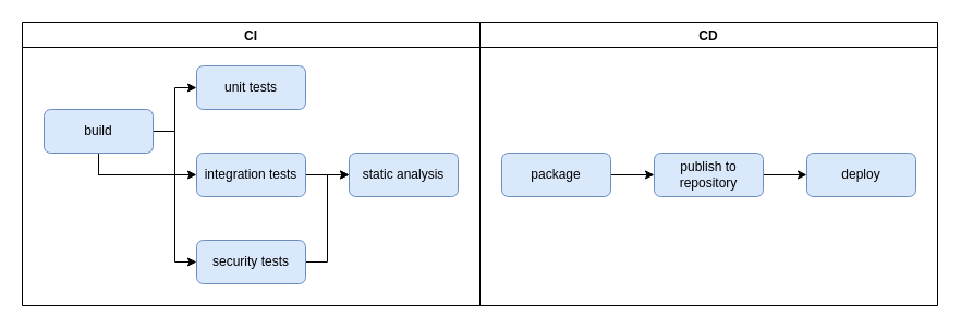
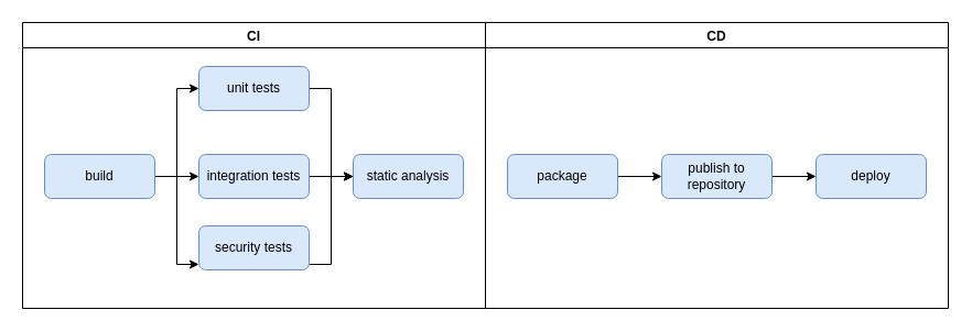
  <mxCell id="0" />
  <mxCell id="1" parent="0" />
  <mxCell id="2" value="CI" style="swimlane;" parent="1" vertex="1"><mxGeometry x="20" y="20" width="420" height="260" as="geometry" /></mxCell>
  <mxCell id="3" style="rounded=0;orthogonalLoop=1;jettySize=auto;html=1;edgeStyle=orthogonalEdgeStyle;" parent="2" source="6" target="8" edge="1"><mxGeometry relative="1" as="geometry"><Array as="points"><mxPoint x="140" y="140" /><mxPoint x="140" y="60" /></Array></mxGeometry></mxCell>
  <mxCell id="4" style="edgeStyle=orthogonalEdgeStyle;rounded=0;orthogonalLoop=1;jettySize=auto;html=1;" parent="2" source="6" target="10" edge="1"><mxGeometry relative="1" as="geometry" /></mxCell>
  <mxCell id="5" style="edgeStyle=orthogonalEdgeStyle;rounded=0;orthogonalLoop=1;jettySize=auto;html=1;" parent="2" source="6" target="12" edge="1"><mxGeometry relative="1" as="geometry"><Array as="points"><mxPoint x="140" y="140" /><mxPoint x="140" y="220" /></Array></mxGeometry></mxCell>
- <mxCell id="6" value="build" style="rounded=1;whiteSpace=wrap;html=1;fillColor=#dae8fc;strokeColor=#6c8ebf;" parent="2" vertex="1"><mxGeometry x="20" y="80" width="100" height="40" as="geometry" /></mxCell>
+ <mxCell id="6" value="build" style="rounded=1;whiteSpace=wrap;html=1;fillColor=#dae8fc;strokeColor=#6c8ebf;" parent="2" vertex="1"><mxGeometry x="20" y="120" width="100" height="40" as="geometry" /></mxCell>
+ <mxCell id="7" style="edgeStyle=orthogonalEdgeStyle;rounded=0;orthogonalLoop=1;jettySize=auto;html=1;" parent="2" source="8" target="13" edge="1"><mxGeometry relative="1" as="geometry"><Array as="points"><mxPoint x="280" y="60" /><mxPoint x="280" y="140" /></Array></mxGeometry></mxCell>
  <mxCell id="8" value="unit tests" style="rounded=1;whiteSpace=wrap;html=1;fillColor=#dae8fc;strokeColor=#6c8ebf;" parent="2" vertex="1"><mxGeometry x="160" y="40" width="100" height="40" as="geometry" /></mxCell>
  <mxCell id="9" style="edgeStyle=orthogonalEdgeStyle;rounded=0;orthogonalLoop=1;jettySize=auto;html=1;" parent="2" source="10" target="13" edge="1"><mxGeometry relative="1" as="geometry" /></mxCell>
  <mxCell id="10" value="integration tests" style="rounded=1;whiteSpace=wrap;html=1;fillColor=#dae8fc;strokeColor=#6c8ebf;" parent="2" vertex="1"><mxGeometry x="160" y="120" width="100" height="40" as="geometry" /></mxCell>
  <mxCell id="11" style="edgeStyle=orthogonalEdgeStyle;rounded=0;orthogonalLoop=1;jettySize=auto;html=1;" parent="2" source="12" target="13" edge="1"><mxGeometry relative="1" as="geometry"><Array as="points"><mxPoint x="280" y="220" /><mxPoint x="280" y="140" /></Array></mxGeometry></mxCell>
- <mxCell id="12" value="security tests" style="rounded=1;whiteSpace=wrap;html=1;fillColor=#dae8fc;strokeColor=#6c8ebf;" parent="2" vertex="1"><mxGeometry x="160" y="200" width="100" height="40" as="geometry" /></mxCell>
+ <mxCell id="12" value="security tests" style="rounded=1;whiteSpace=wrap;html=1;fillColor=#dae8fc;strokeColor=#6c8ebf;" parent="2" vertex="1"><mxGeometry x="160" y="185" width="100" height="40" as="geometry" /></mxCell>
  <mxCell id="13" value="static analysis" style="rounded=1;whiteSpace=wrap;html=1;fillColor=#dae8fc;strokeColor=#6c8ebf;" parent="2" vertex="1"><mxGeometry x="300" y="120" width="100" height="40" as="geometry" /></mxCell>
  <mxCell id="14" value="CD" style="swimlane;" parent="1" vertex="1"><mxGeometry x="440" y="20" width="420" height="260" as="geometry" /></mxCell>
  <mxCell id="15" style="edgeStyle=orthogonalEdgeStyle;rounded=0;orthogonalLoop=1;jettySize=auto;html=1;" parent="14" source="16" target="18" edge="1"><mxGeometry relative="1" as="geometry" /></mxCell>
  <mxCell id="16" value="package" style="rounded=1;whiteSpace=wrap;html=1;fillColor=#dae8fc;strokeColor=#6c8ebf;" parent="14" vertex="1"><mxGeometry x="20" y="120" width="100" height="40" as="geometry" /></mxCell>
  <mxCell id="17" style="edgeStyle=orthogonalEdgeStyle;rounded=0;orthogonalLoop=1;jettySize=auto;html=1;" parent="14" source="18" target="19" edge="1"><mxGeometry relative="1" as="geometry" /></mxCell>
  <mxCell id="18" value="publish to repository" style="rounded=1;whiteSpace=wrap;html=1;fillColor=#dae8fc;strokeColor=#6c8ebf;" parent="14" vertex="1"><mxGeometry x="160" y="120" width="100" height="40" as="geometry" /></mxCell>
  <mxCell id="19" value="deploy" style="rounded=1;whiteSpace=wrap;html=1;fillColor=#dae8fc;strokeColor=#6c8ebf;" parent="14" vertex="1"><mxGeometry x="300" y="120" width="100" height="40" as="geometry" /></mxCell>
